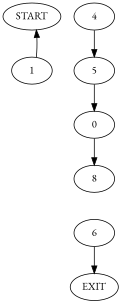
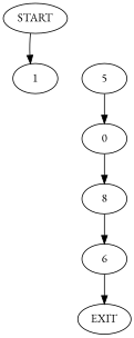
  digraph {
    fontname="EB Garamond"
    node [fontname="EB Garamond"]
    edge [fontname="EB Garamond"]
    n1 [label=START]
    1
    n3 [label=EXIT]
-   4
    5
    n6 [label=0]
    6
    8
-   1 -> n1
-   4 -> 5
+   n1 -> 1
    5 -> n6
    n6 -> 8
    6 -> n3
+   8 -> 6
  }
